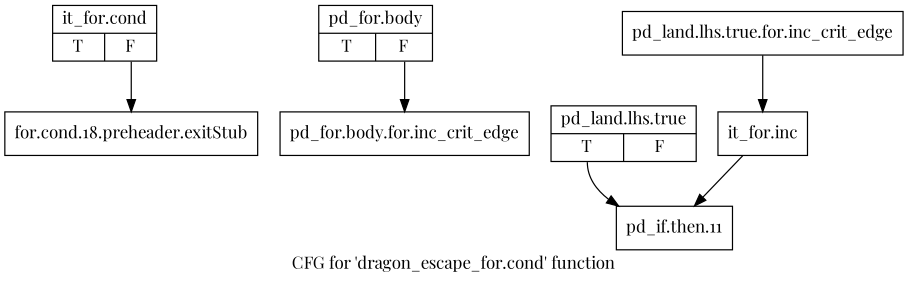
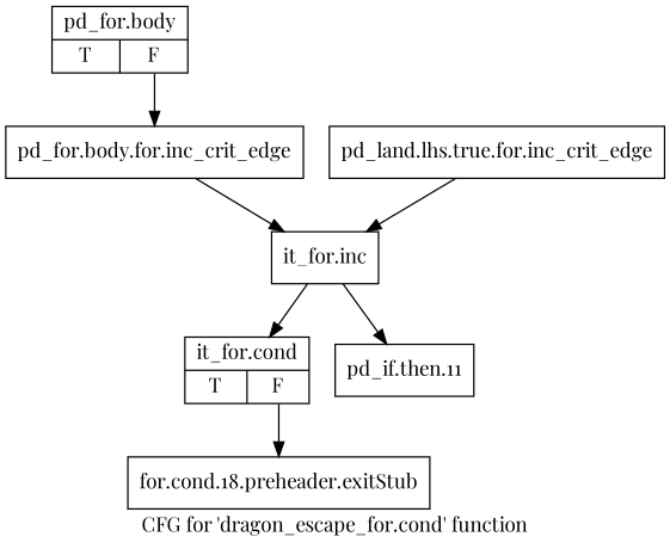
  digraph {
    fontname="Playfair Display"
    label="CFG for 'dragon_escape_for.cond' function"
    node [fontname="Playfair Display" shape=record]
    edge [fontname="Playfair Display"]
    n1 [label="{it_for.cond|{<s0>T|<s1>F}}"]
    n2 [label="{for.cond.18.preheader.exitStub}"]
    n3 [label="{pd_for.body|{<s0>T|<s1>F}}"]
    n4 [label="{pd_for.body.for.inc_crit_edge}"]
-   n5 [label="{pd_land.lhs.true|{<s0>T|<s1>F}}"]
    n6 [label="{pd_if.then.11}"]
    n7 [label="{it_for.inc}"]
    n8 [label="{pd_land.lhs.true.for.inc_crit_edge}"]
    n1 -> n2 [tailport=s1]
    n3 -> n4 [tailport=s1]
-   n5 -> n6 [tailport=s0]
+   n4 -> n7
+   n7 -> n1
    n7 -> n6
    n8 -> n7
  }
